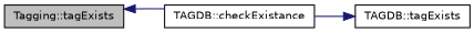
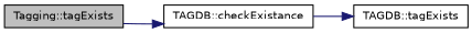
  digraph {
    rankdir=LR
    node [color=black fillcolor=white fontname=Helvetica fontsize=10 shape=record style=filled]
    edge [color=midnightblue fontname=Helvetica fontsize=10 labelfontname=Helvetica labelfontsize=10 style=solid]
    n1 [fillcolor=grey75 fontcolor=black height=0.2 label="Tagging::tagExists" width=0.4]
    n2 [height=0.2 label="TAGDB::checkExistance" width=0.4]
    n3 [height=0.2 label="TAGDB::tagExists" width=0.4]
-   n2 -> n1
+   n1 -> n2
    n2 -> n3
  }
